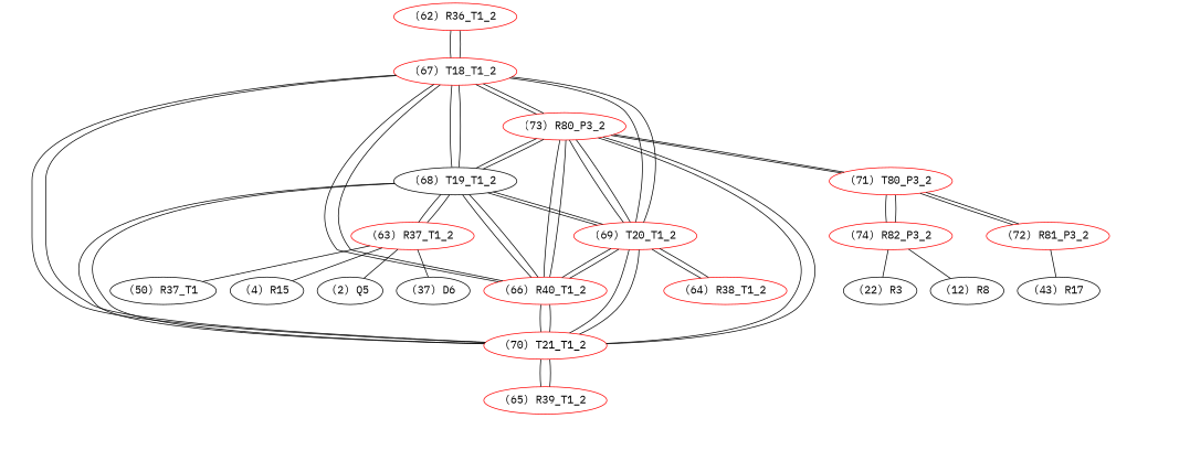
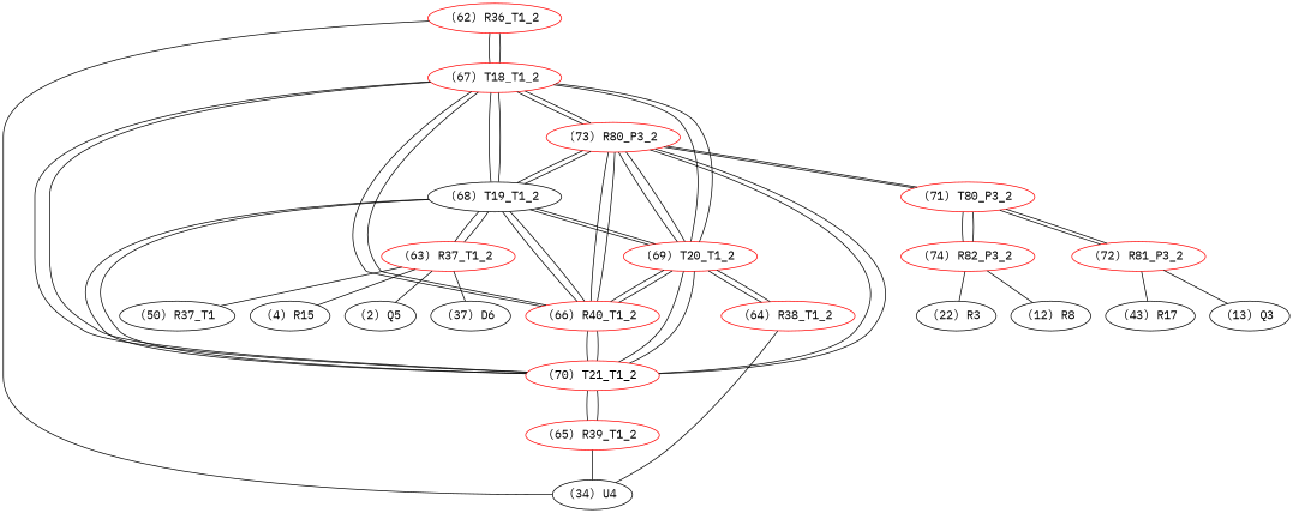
  graph {
    fontname="IBM Plex Mono"
    node [color=red fontname="IBM Plex Mono"]
    edge [fontname="IBM Plex Mono"]
    n1 [label="(62) R36_T1_2"]
+   n2 [label="(34) U4" color=""]
    n3 [label="(67) T18_T1_2"]
    n4 [color=black label="(68) T19_T1_2"]
    n5 [label="(69) T20_T1_2"]
    n6 [label="(70) T21_T1_2"]
    n7 [label="(66) R40_T1_2"]
    n8 [label="(73) R80_P3_2"]
    n9 [label="(63) R37_T1_2"]
    n10 [label="(64) R38_T1_2"]
    n11 [label="(65) R39_T1_2"]
    n12 [label="(71) T80_P3_2"]
    n13 [label="(4) R15" color=""]
    n14 [label="(2) Q5" color=""]
    n15 [label="(37) D6" color=""]
    n16 [label="(50) R37_T1" color=""]
    n17 [label="(72) R81_P3_2"]
    n18 [label="(74) R82_P3_2"]
+   n19 [label="(13) Q3" color=""]
    n20 [label="(43) R17" color=""]
    n21 [label="(12) R8" color=""]
    n22 [label="(22) R3" color=""]
+   n1 -- n2
    n1 -- n3
    n3 -- n1
    n3 -- n4
    n3 -- n5
    n3 -- n6
    n3 -- n7
    n3 -- n8
    n4 -- n3
    n4 -- n5
    n4 -- n6
    n4 -- n7
    n4 -- n8
    n4 -- n9
    n5 -- n3
    n5 -- n4
    n5 -- n6
    n5 -- n7
    n5 -- n8
    n5 -- n10
    n6 -- n3
    n6 -- n4
    n6 -- n5
    n6 -- n7
    n6 -- n8
    n6 -- n11
    n7 -- n3
    n7 -- n4
    n7 -- n5
    n7 -- n6
    n7 -- n8
    n8 -- n3
    n8 -- n4
    n8 -- n5
    n8 -- n6
    n8 -- n7
    n8 -- n12
    n9 -- n4
    n9 -- n13
    n9 -- n14
    n9 -- n15
    n9 -- n16
+   n10 -- n2
    n10 -- n5
+   n11 -- n2
    n11 -- n6
    n12 -- n8
    n12 -- n17
    n12 -- n18
    n17 -- n12
+   n17 -- n19
    n17 -- n20
    n18 -- n12
    n18 -- n21
    n18 -- n22
  }
